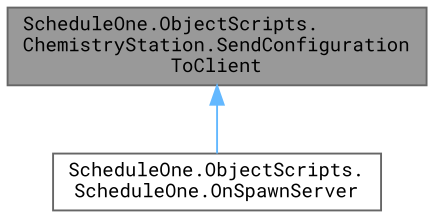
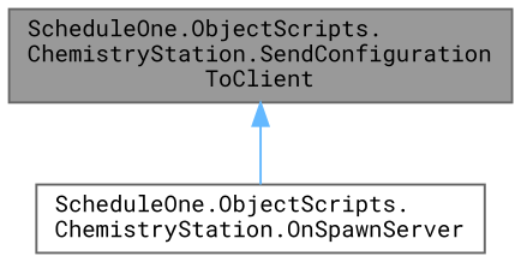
  digraph {
    rankdir=TB
    fontname="Roboto Mono"
    node [fontname="Roboto Mono" fontsize=10 shape=box style=filled]
    n1 [color=gray40 fillcolor=grey60 fontcolor=black height=0.2 label="ScheduleOne.ObjectScripts.\lChemistryStation.SendConfiguration\lToClient" width=0.4]
-   n2 [color=grey40 fillcolor=white height=0.2 label="ScheduleOne.ObjectScripts.\lScheduleOne.OnSpawnServer" width=0.4]
+   n2 [color=grey40 fillcolor=white height=0.2 label="ScheduleOne.ObjectScripts.\lChemistryStation.OnSpawnServer" width=0.4]
    n1 -> n2 [color=steelblue1 dir=back fontname="Roboto Mono" fontsize=10 labelfontname=Helvetica labelfontsize=10 style=solid]
  }
